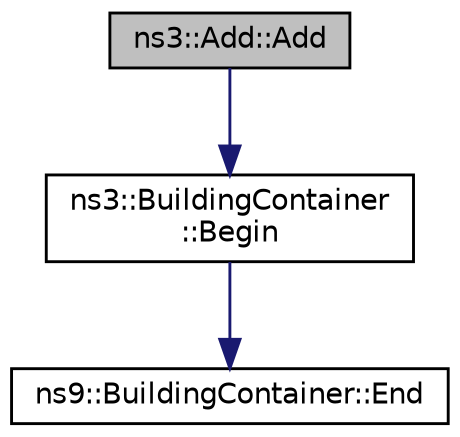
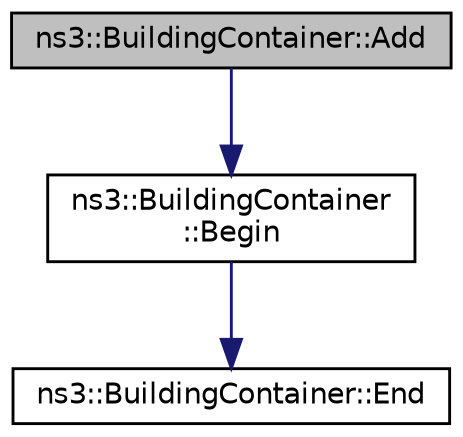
  digraph {
    rankdir=TB
    node [color=black fillcolor=white fontname=Helvetica fontsize=10 shape=record style=filled]
    edge [color=midnightblue fontname=Helvetica fontsize=10 labelfontname=Helvetica labelfontsize=10 style=solid]
-   n1 [fillcolor=grey75 fontcolor=black height=0.2 label="ns3::Add::Add" width=0.4]
+   n1 [fillcolor=grey75 fontcolor=black height=0.2 label="ns3::BuildingContainer::Add" width=0.4]
    n2 [height=0.2 label="ns3::BuildingContainer\l::Begin" width=0.4]
-   n3 [height=0.2 label="ns9::BuildingContainer::End" width=0.4]
+   n3 [height=0.2 label="ns3::BuildingContainer::End" width=0.4]
    n1 -> n2
    n2 -> n3
  }
